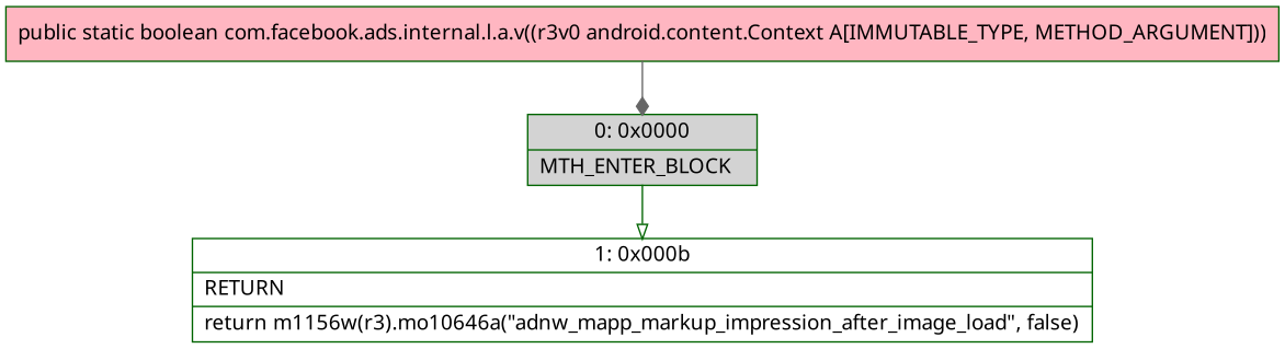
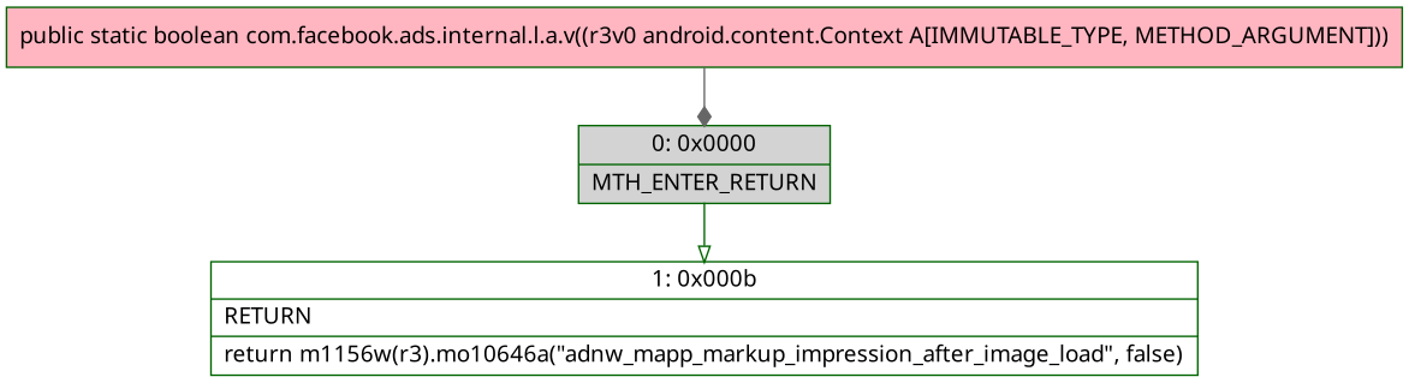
  digraph {
    fontname="Noto Sans"
    node [shape=record style=filled color=darkgreen fontname="Noto Sans"]
    edge [fontname="Noto Sans"]
-   n1 [label="{0\:\ 0x0000|MTH_ENTER_BLOCK\l}" fillcolor=lightgrey]
+   n1 [label="{0\:\ 0x0000|MTH_ENTER_RETURN\l}" fillcolor=lightgrey]
    n2 [label="{1\:\ 0x000b|RETURN\l|return m1156w(r3).mo10646a(\"adnw_mapp_markup_impression_after_image_load\", false)\l}" fillcolor=white]
    n3 [label="{public static boolean com.facebook.ads.internal.l.a.v((r3v0 android.content.Context A[IMMUTABLE_TYPE, METHOD_ARGUMENT])) }" fillcolor=lightpink]
    n1 -> n2 [color=darkgreen arrowhead=onormal]
    n3 -> n1 [color=gray40 arrowhead=diamond]
  }
